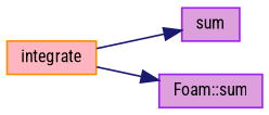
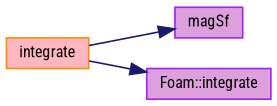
  digraph {
    fontname="Roboto Condensed"
    rankdir=LR
    node [color=purple fillcolor=plum fontname="Roboto Condensed" fontsize=10 shape=record style=filled]
    edge [color=midnightblue fontname="Roboto Condensed" fontsize=10 labelfontname=Helvetica labelfontsize=10 style=solid]
    n1 [color=darkorange fillcolor=lightpink fontcolor=black height=0.2 label=integrate width=0.4]
-   n2 [height=0.2 label=sum width=0.4]
-   n3 [height=0.2 label="Foam::sum" width=0.4]
+   n2 [height=0.2 label=magSf width=0.4]
+   n3 [height=0.2 label="Foam::integrate" width=0.4]
    n1 -> n2
    n1 -> n3
  }
